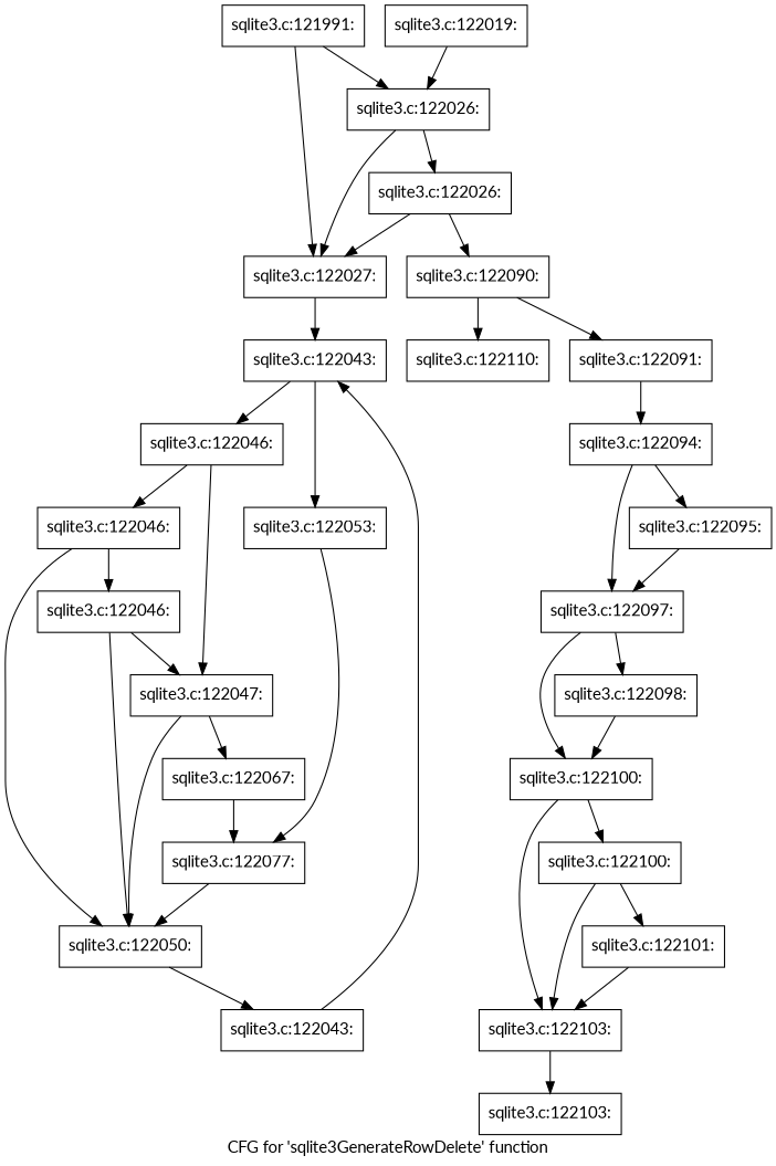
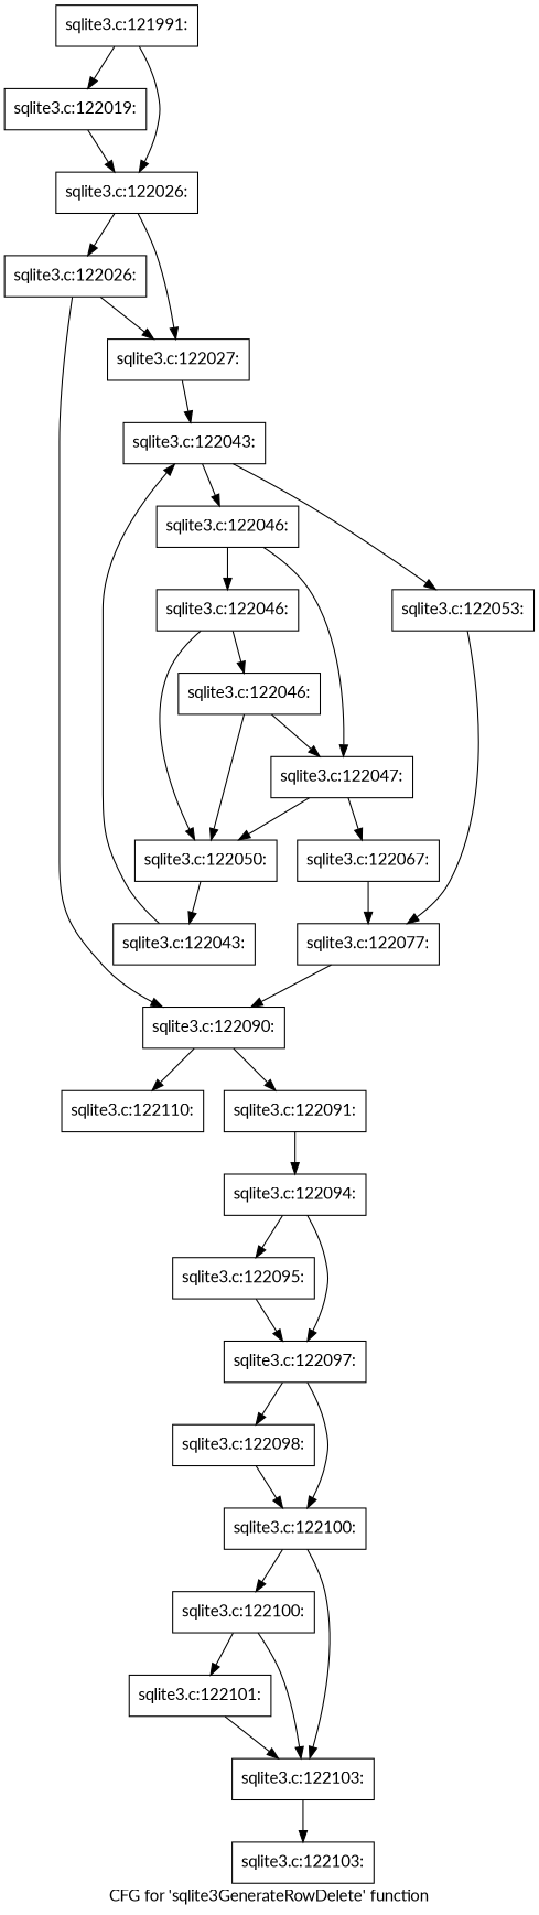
  digraph {
    fontname=Lato
    label="CFG for 'sqlite3GenerateRowDelete' function"
    node [fontname=Lato shape=record]
    edge [fontname=Lato]
    n1 [label="{sqlite3.c:121991:}"]
    n2 [label="{sqlite3.c:122019:}"]
    n3 [label="{sqlite3.c:122026:}"]
    n4 [label="{sqlite3.c:122027:}"]
    n5 [label="{sqlite3.c:122026:}"]
    n6 [label="{sqlite3.c:122043:}"]
    n7 [label="{sqlite3.c:122090:}"]
    n8 [label="{sqlite3.c:122046:}"]
    n9 [label="{sqlite3.c:122053:}"]
    n10 [label="{sqlite3.c:122110:}"]
    n11 [label="{sqlite3.c:122091:}"]
    n12 [label="{sqlite3.c:122094:}"]
    n13 [label="{sqlite3.c:122047:}"]
    n14 [label="{sqlite3.c:122046:}"]
    n15 [label="{sqlite3.c:122077:}"]
    n16 [label="{sqlite3.c:122067:}"]
    n17 [label="{sqlite3.c:122050:}"]
    n18 [label="{sqlite3.c:122046:}"]
    n19 [label="{sqlite3.c:122043:}"]
    n20 [label="{sqlite3.c:122095:}"]
    n21 [label="{sqlite3.c:122097:}"]
    n22 [label="{sqlite3.c:122098:}"]
    n23 [label="{sqlite3.c:122100:}"]
    n24 [label="{sqlite3.c:122100:}"]
    n25 [label="{sqlite3.c:122103:}"]
    n26 [label="{sqlite3.c:122101:}"]
    n27 [label="{sqlite3.c:122103:}"]
-   n1 -> n4
+   n1 -> n2
    n1 -> n3
    n2 -> n3
    n3 -> n4
    n3 -> n5
    n4 -> n6
    n5 -> n4
    n5 -> n7
    n6 -> n8
    n6 -> n9
    n7 -> n10
    n7 -> n11
    n8 -> n13
    n8 -> n14
    n9 -> n15
    n11 -> n12
    n12 -> n20
    n12 -> n21
    n13 -> n16
    n13 -> n17
    n14 -> n17
    n14 -> n18
-   n15 -> n17
+   n15 -> n7
    n16 -> n15
    n17 -> n19
    n18 -> n13
    n18 -> n17
    n19 -> n6
    n20 -> n21
    n21 -> n22
    n21 -> n23
    n22 -> n23
    n23 -> n24
    n23 -> n25
    n24 -> n25
    n24 -> n26
    n25 -> n27
    n26 -> n25
  }
